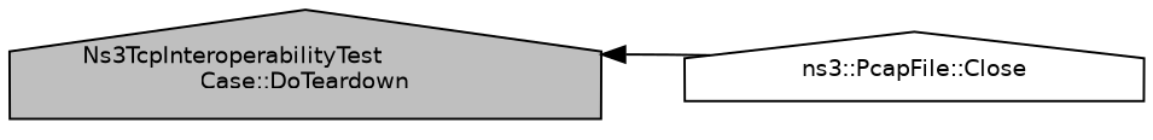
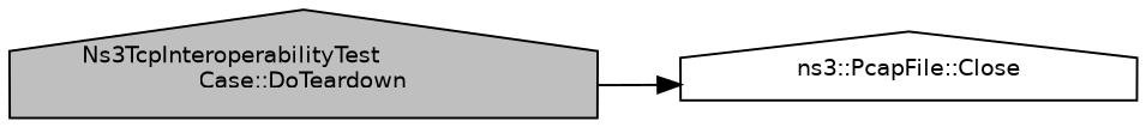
  digraph {
    rankdir=LR
    node [color=black fontname=Helvetica fontsize=10 shape=house style=filled]
    n1 [fillcolor=grey75 fontcolor=black height=0.2 label="Ns3TcpInteroperabilityTest\lCase::DoTeardown" width=0.4]
    n2 [fillcolor=white height=0.2 label="ns3::PcapFile::Close" width=0.4]
-   n2 -> n1 [color=black fontname=Helvetica fontsize=10 labelfontname=Helvetica labelfontsize=10 style=solid]
+   n1 -> n2 [color=black fontname=Helvetica fontsize=10 labelfontname=Helvetica labelfontsize=10 style=solid]
  }
